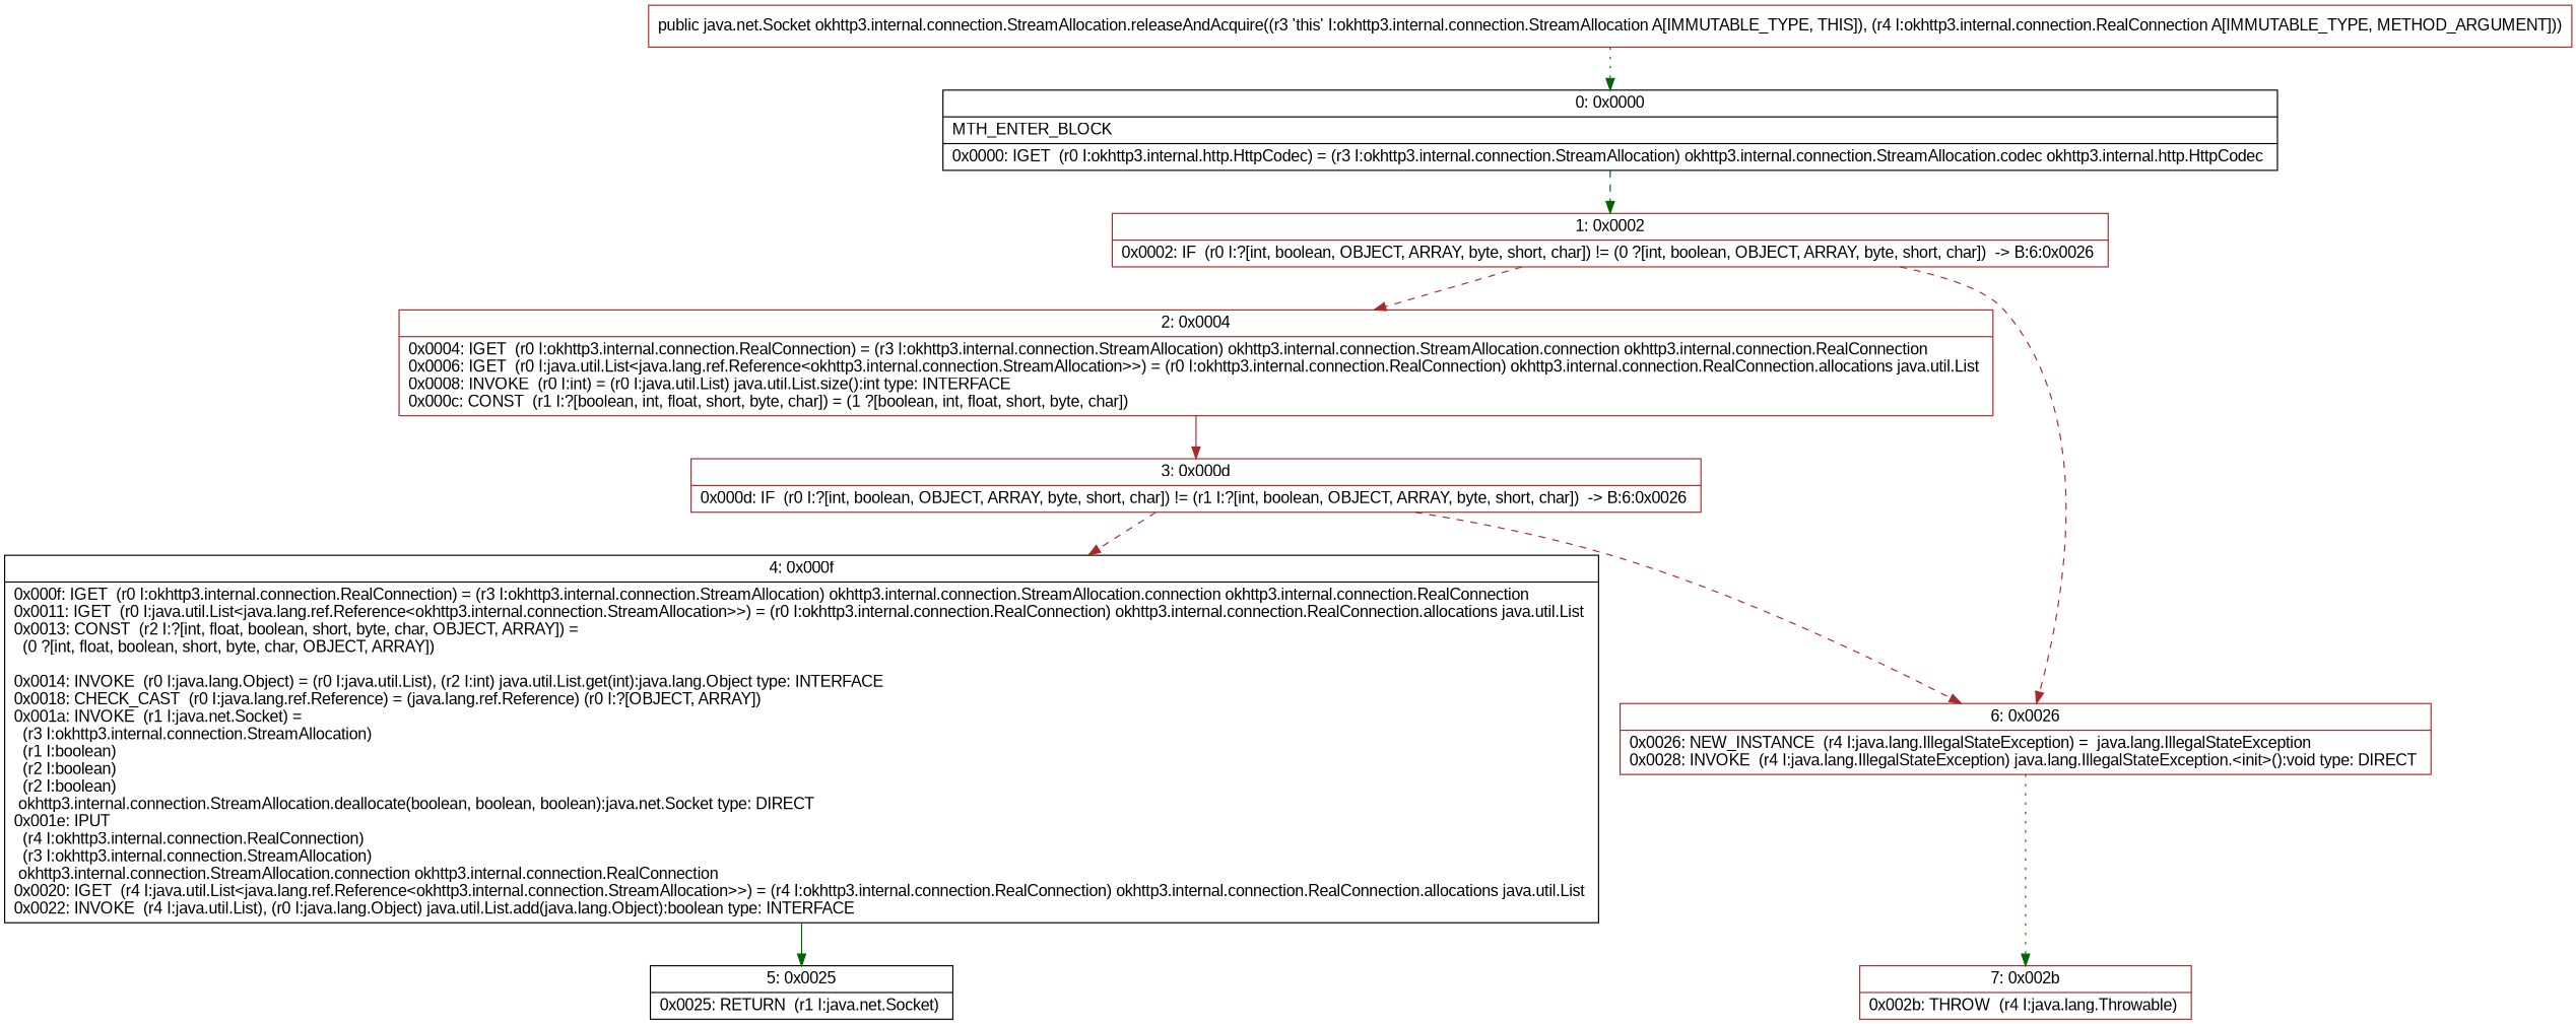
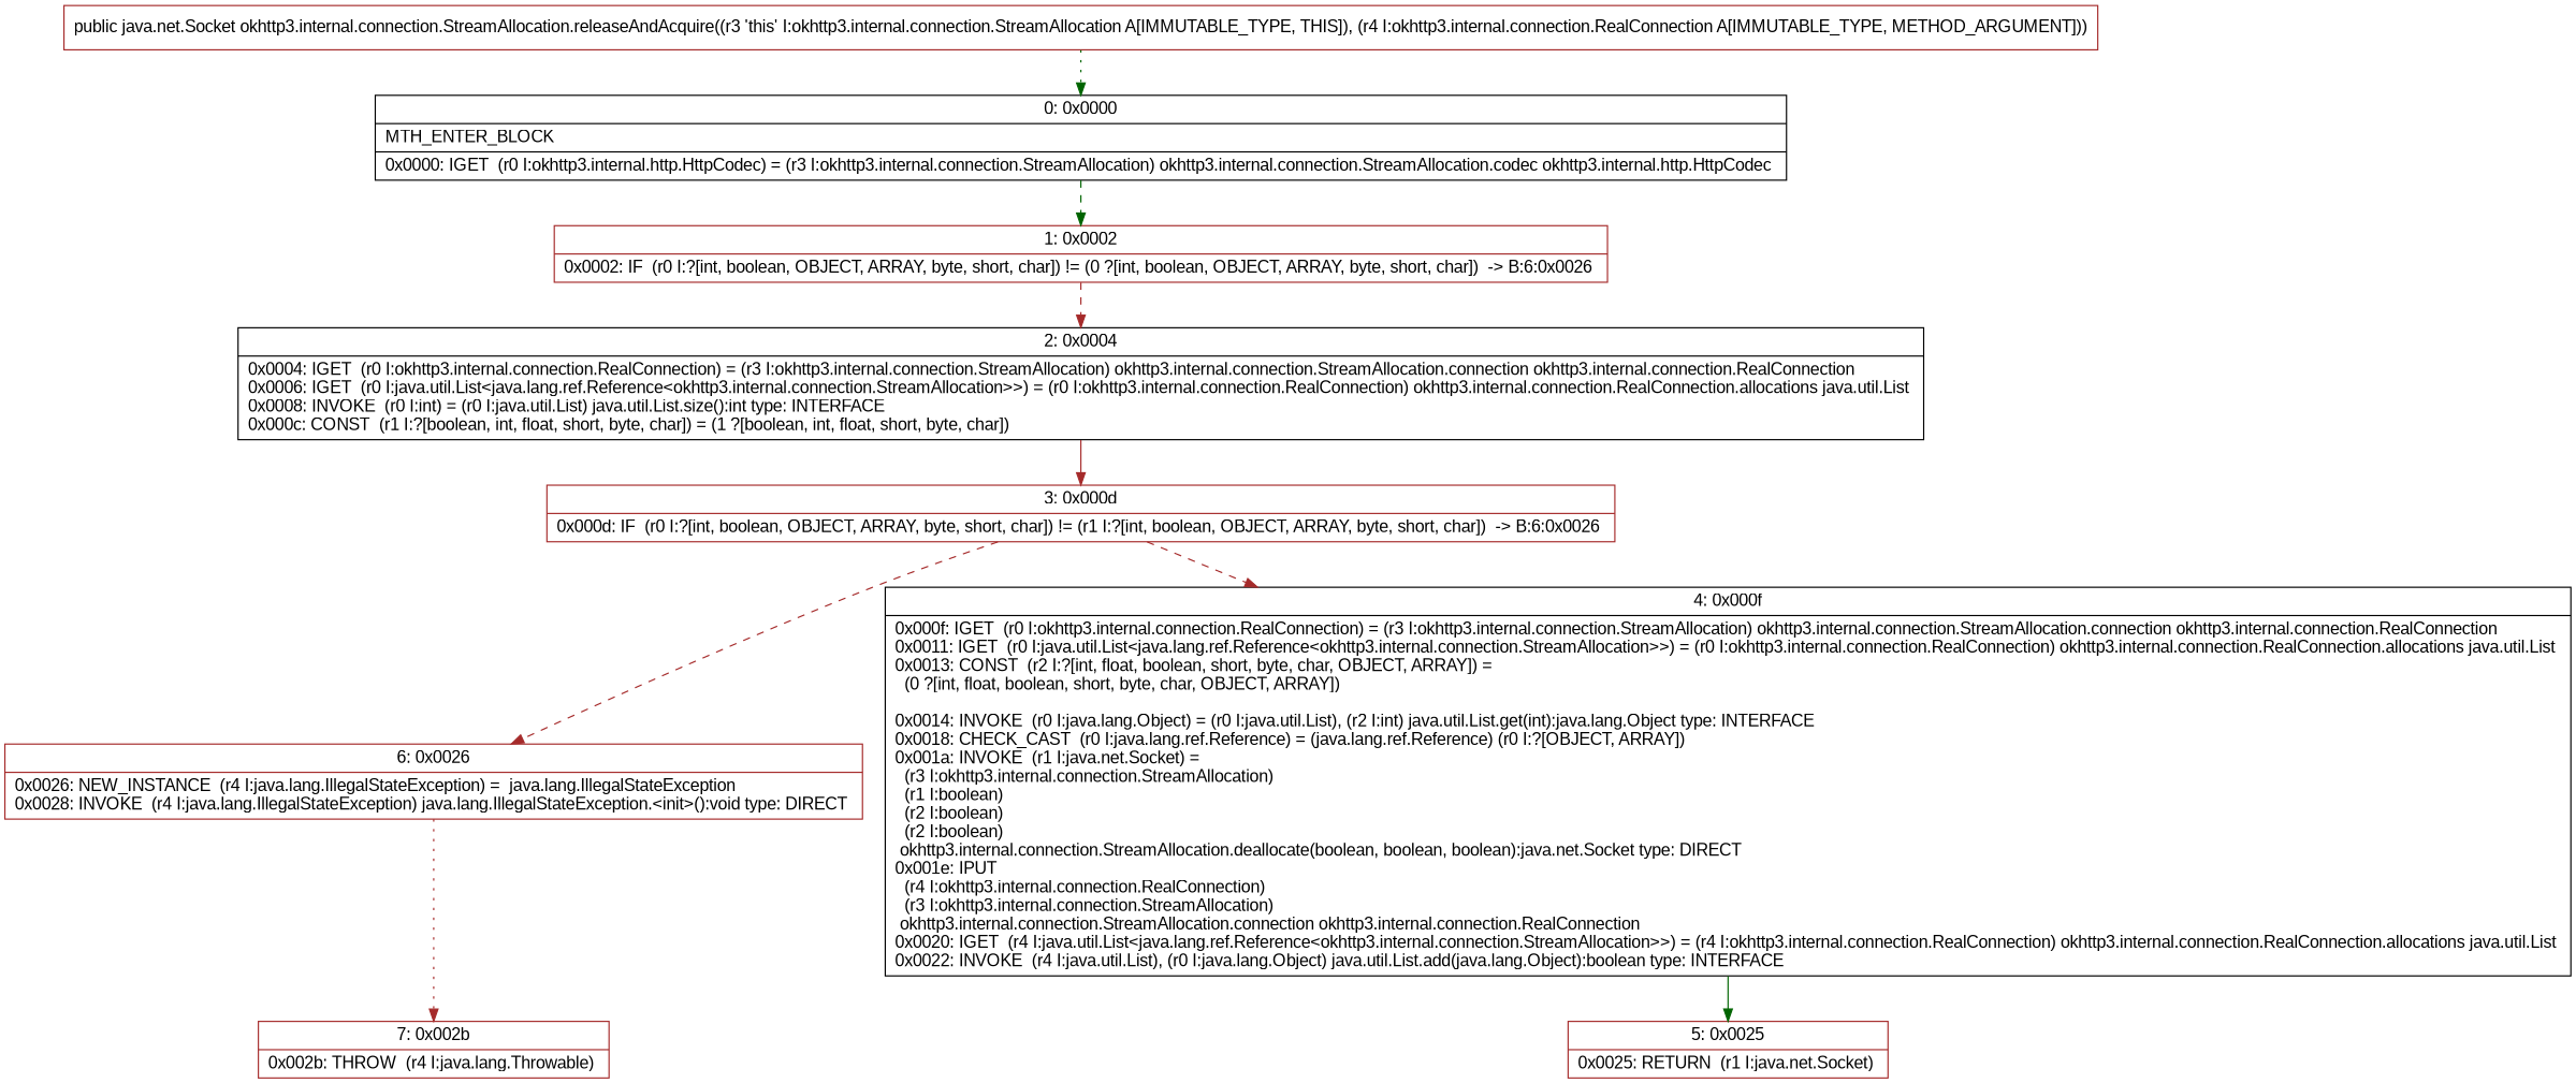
  digraph {
    fontname="Liberation Sans"
    node [color=brown fontname="Liberation Sans" shape=record]
    edge [color=brown fontname="Liberation Sans" style=dashed]
    n1 [color=black label="{0\:\ 0x0000|MTH_ENTER_BLOCK\l|0x0000: IGET  (r0 I:okhttp3.internal.http.HttpCodec) = (r3 I:okhttp3.internal.connection.StreamAllocation) okhttp3.internal.connection.StreamAllocation.codec okhttp3.internal.http.HttpCodec \l}"]
    n2 [label="{1\:\ 0x0002|0x0002: IF  (r0 I:?[int, boolean, OBJECT, ARRAY, byte, short, char]) != (0 ?[int, boolean, OBJECT, ARRAY, byte, short, char])  \-\> B:6:0x0026 \l}"]
-   n3 [label="{2\:\ 0x0004|0x0004: IGET  (r0 I:okhttp3.internal.connection.RealConnection) = (r3 I:okhttp3.internal.connection.StreamAllocation) okhttp3.internal.connection.StreamAllocation.connection okhttp3.internal.connection.RealConnection \l0x0006: IGET  (r0 I:java.util.List\<java.lang.ref.Reference\<okhttp3.internal.connection.StreamAllocation\>\>) = (r0 I:okhttp3.internal.connection.RealConnection) okhttp3.internal.connection.RealConnection.allocations java.util.List \l0x0008: INVOKE  (r0 I:int) = (r0 I:java.util.List) java.util.List.size():int type: INTERFACE \l0x000c: CONST  (r1 I:?[boolean, int, float, short, byte, char]) = (1 ?[boolean, int, float, short, byte, char]) \l}"]
+   n3 [color=black label="{2\:\ 0x0004|0x0004: IGET  (r0 I:okhttp3.internal.connection.RealConnection) = (r3 I:okhttp3.internal.connection.StreamAllocation) okhttp3.internal.connection.StreamAllocation.connection okhttp3.internal.connection.RealConnection \l0x0006: IGET  (r0 I:java.util.List\<java.lang.ref.Reference\<okhttp3.internal.connection.StreamAllocation\>\>) = (r0 I:okhttp3.internal.connection.RealConnection) okhttp3.internal.connection.RealConnection.allocations java.util.List \l0x0008: INVOKE  (r0 I:int) = (r0 I:java.util.List) java.util.List.size():int type: INTERFACE \l0x000c: CONST  (r1 I:?[boolean, int, float, short, byte, char]) = (1 ?[boolean, int, float, short, byte, char]) \l}"]
    n4 [label="{6\:\ 0x0026|0x0026: NEW_INSTANCE  (r4 I:java.lang.IllegalStateException) =  java.lang.IllegalStateException \l0x0028: INVOKE  (r4 I:java.lang.IllegalStateException) java.lang.IllegalStateException.\<init\>():void type: DIRECT \l}"]
    n5 [label="{3\:\ 0x000d|0x000d: IF  (r0 I:?[int, boolean, OBJECT, ARRAY, byte, short, char]) != (r1 I:?[int, boolean, OBJECT, ARRAY, byte, short, char])  \-\> B:6:0x0026 \l}"]
    n6 [label="{7\:\ 0x002b|0x002b: THROW  (r4 I:java.lang.Throwable) \l}"]
    n7 [color=black label="{4\:\ 0x000f|0x000f: IGET  (r0 I:okhttp3.internal.connection.RealConnection) = (r3 I:okhttp3.internal.connection.StreamAllocation) okhttp3.internal.connection.StreamAllocation.connection okhttp3.internal.connection.RealConnection \l0x0011: IGET  (r0 I:java.util.List\<java.lang.ref.Reference\<okhttp3.internal.connection.StreamAllocation\>\>) = (r0 I:okhttp3.internal.connection.RealConnection) okhttp3.internal.connection.RealConnection.allocations java.util.List \l0x0013: CONST  (r2 I:?[int, float, boolean, short, byte, char, OBJECT, ARRAY]) = \l  (0 ?[int, float, boolean, short, byte, char, OBJECT, ARRAY])\l \l0x0014: INVOKE  (r0 I:java.lang.Object) = (r0 I:java.util.List), (r2 I:int) java.util.List.get(int):java.lang.Object type: INTERFACE \l0x0018: CHECK_CAST  (r0 I:java.lang.ref.Reference) = (java.lang.ref.Reference) (r0 I:?[OBJECT, ARRAY]) \l0x001a: INVOKE  (r1 I:java.net.Socket) = \l  (r3 I:okhttp3.internal.connection.StreamAllocation)\l  (r1 I:boolean)\l  (r2 I:boolean)\l  (r2 I:boolean)\l okhttp3.internal.connection.StreamAllocation.deallocate(boolean, boolean, boolean):java.net.Socket type: DIRECT \l0x001e: IPUT  \l  (r4 I:okhttp3.internal.connection.RealConnection)\l  (r3 I:okhttp3.internal.connection.StreamAllocation)\l okhttp3.internal.connection.StreamAllocation.connection okhttp3.internal.connection.RealConnection \l0x0020: IGET  (r4 I:java.util.List\<java.lang.ref.Reference\<okhttp3.internal.connection.StreamAllocation\>\>) = (r4 I:okhttp3.internal.connection.RealConnection) okhttp3.internal.connection.RealConnection.allocations java.util.List \l0x0022: INVOKE  (r4 I:java.util.List), (r0 I:java.lang.Object) java.util.List.add(java.lang.Object):boolean type: INTERFACE \l}"]
-   n8 [color=black label="{5\:\ 0x0025|0x0025: RETURN  (r1 I:java.net.Socket) \l}"]
+   n8 [label="{5\:\ 0x0025|0x0025: RETURN  (r1 I:java.net.Socket) \l}"]
    n9 [label="{public java.net.Socket okhttp3.internal.connection.StreamAllocation.releaseAndAcquire((r3 'this' I:okhttp3.internal.connection.StreamAllocation A[IMMUTABLE_TYPE, THIS]), (r4 I:okhttp3.internal.connection.RealConnection A[IMMUTABLE_TYPE, METHOD_ARGUMENT])) }"]
    n1 -> n2 [color=darkgreen]
    n2 -> n3
-   n2 -> n4
    n3 -> n5 [style=solid]
-   n4 -> n6 [color=darkgreen style=dotted]
+   n4 -> n6 [style=dotted]
    n5 -> n4
    n5 -> n7
    n7 -> n8 [color=darkgreen style=solid]
    n9 -> n1 [color=darkgreen style=dotted]
  }
